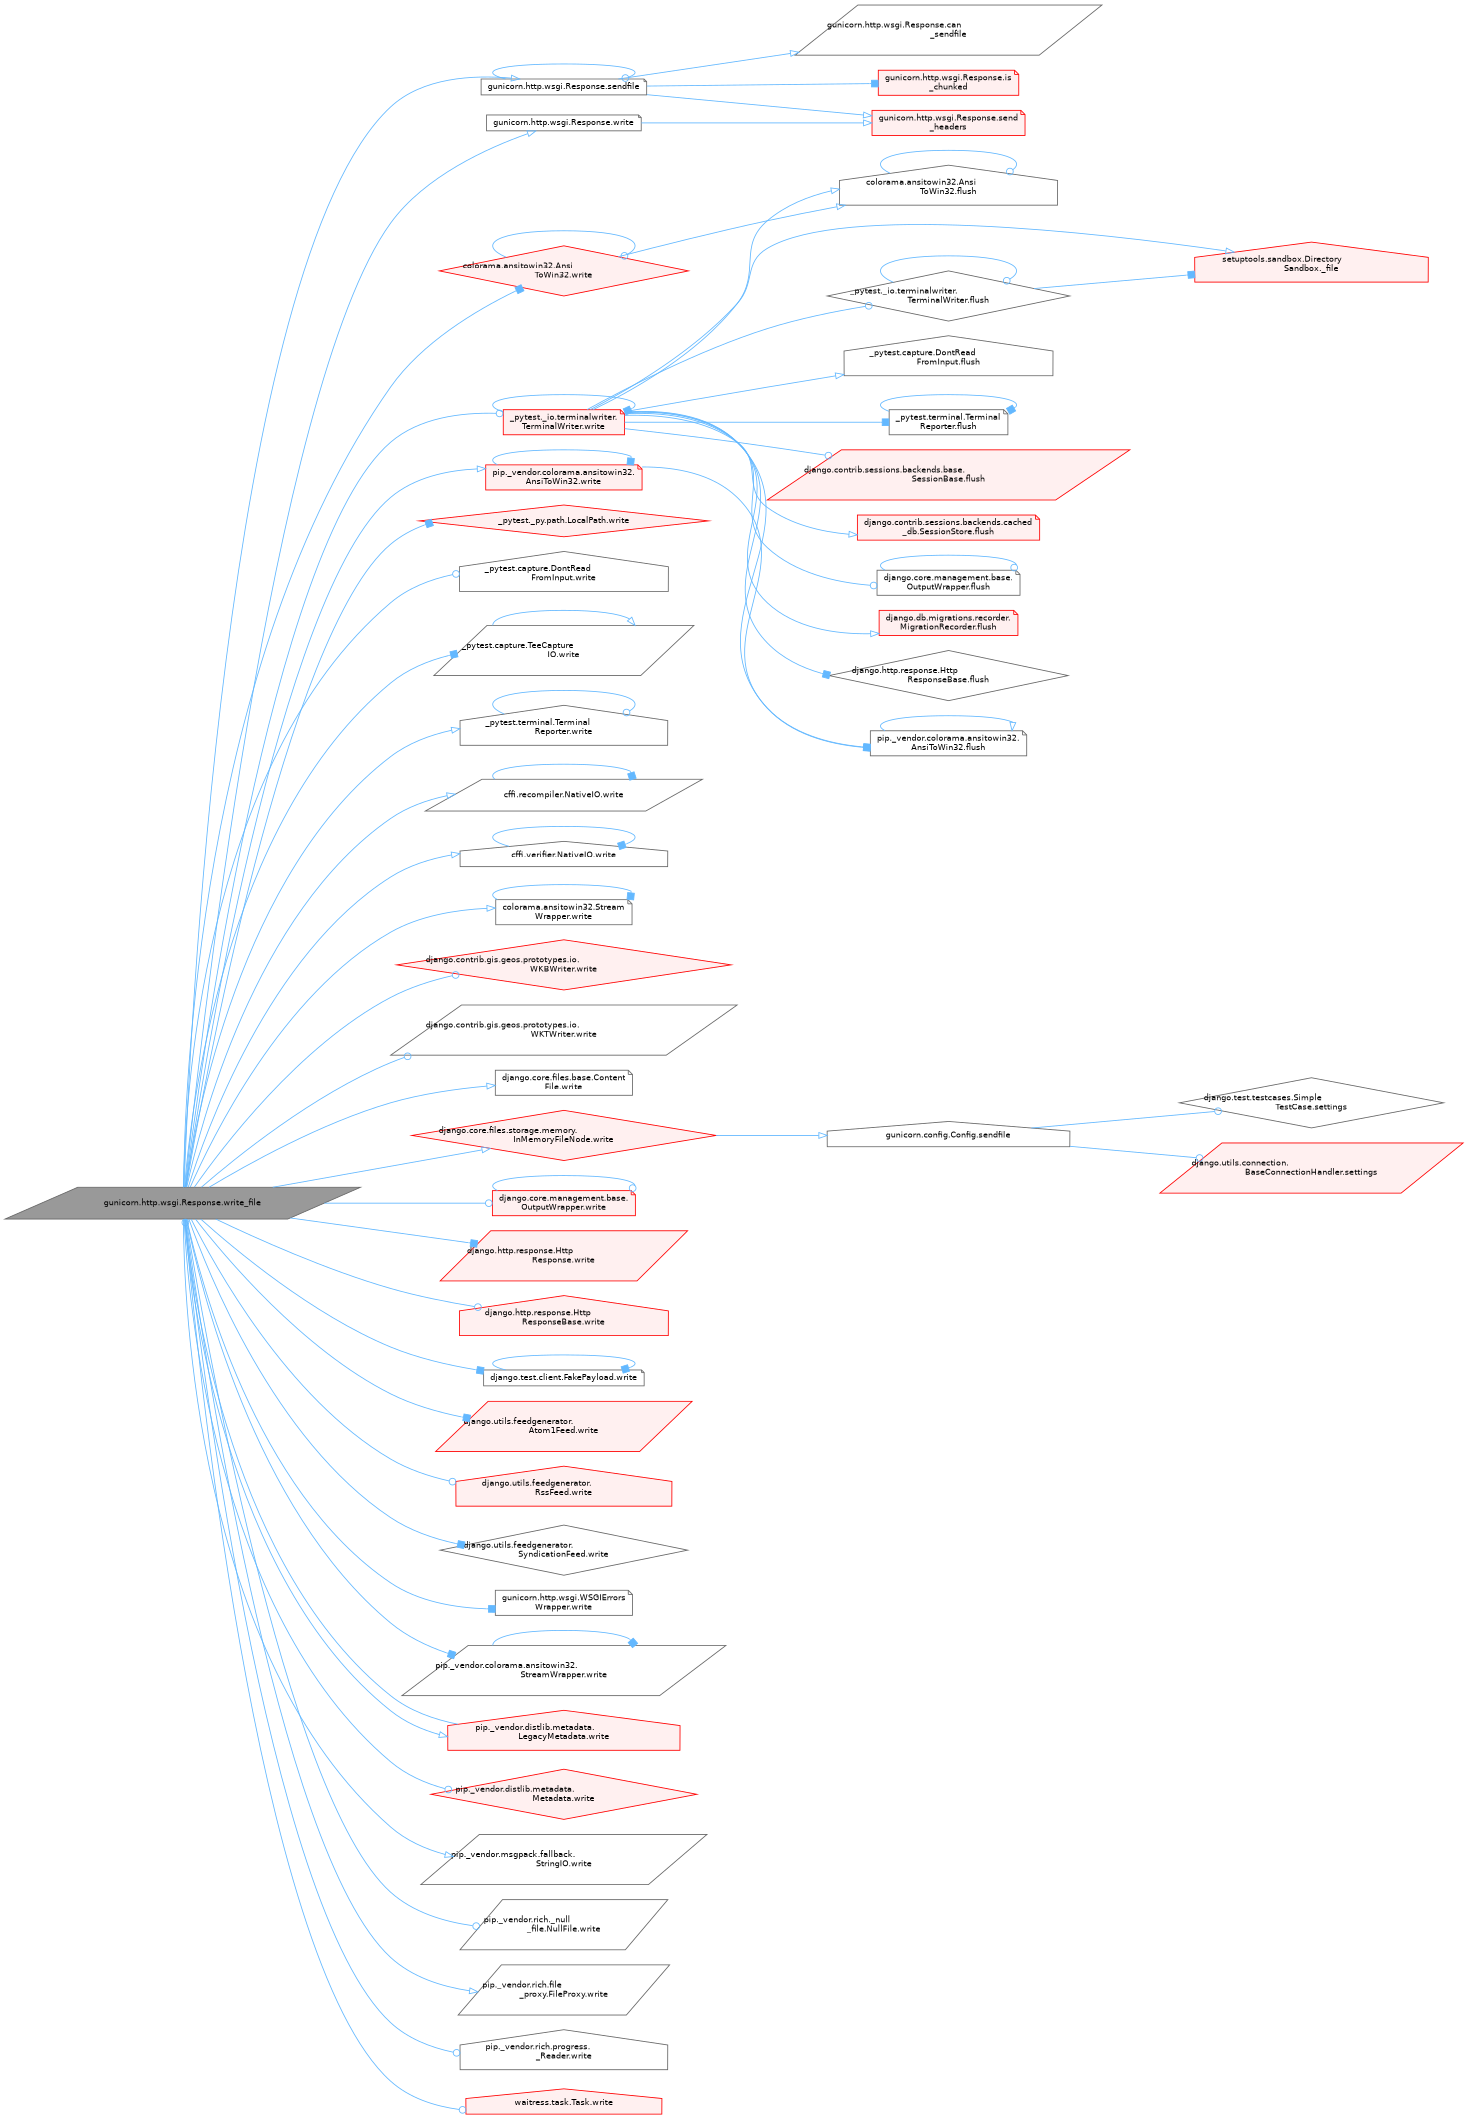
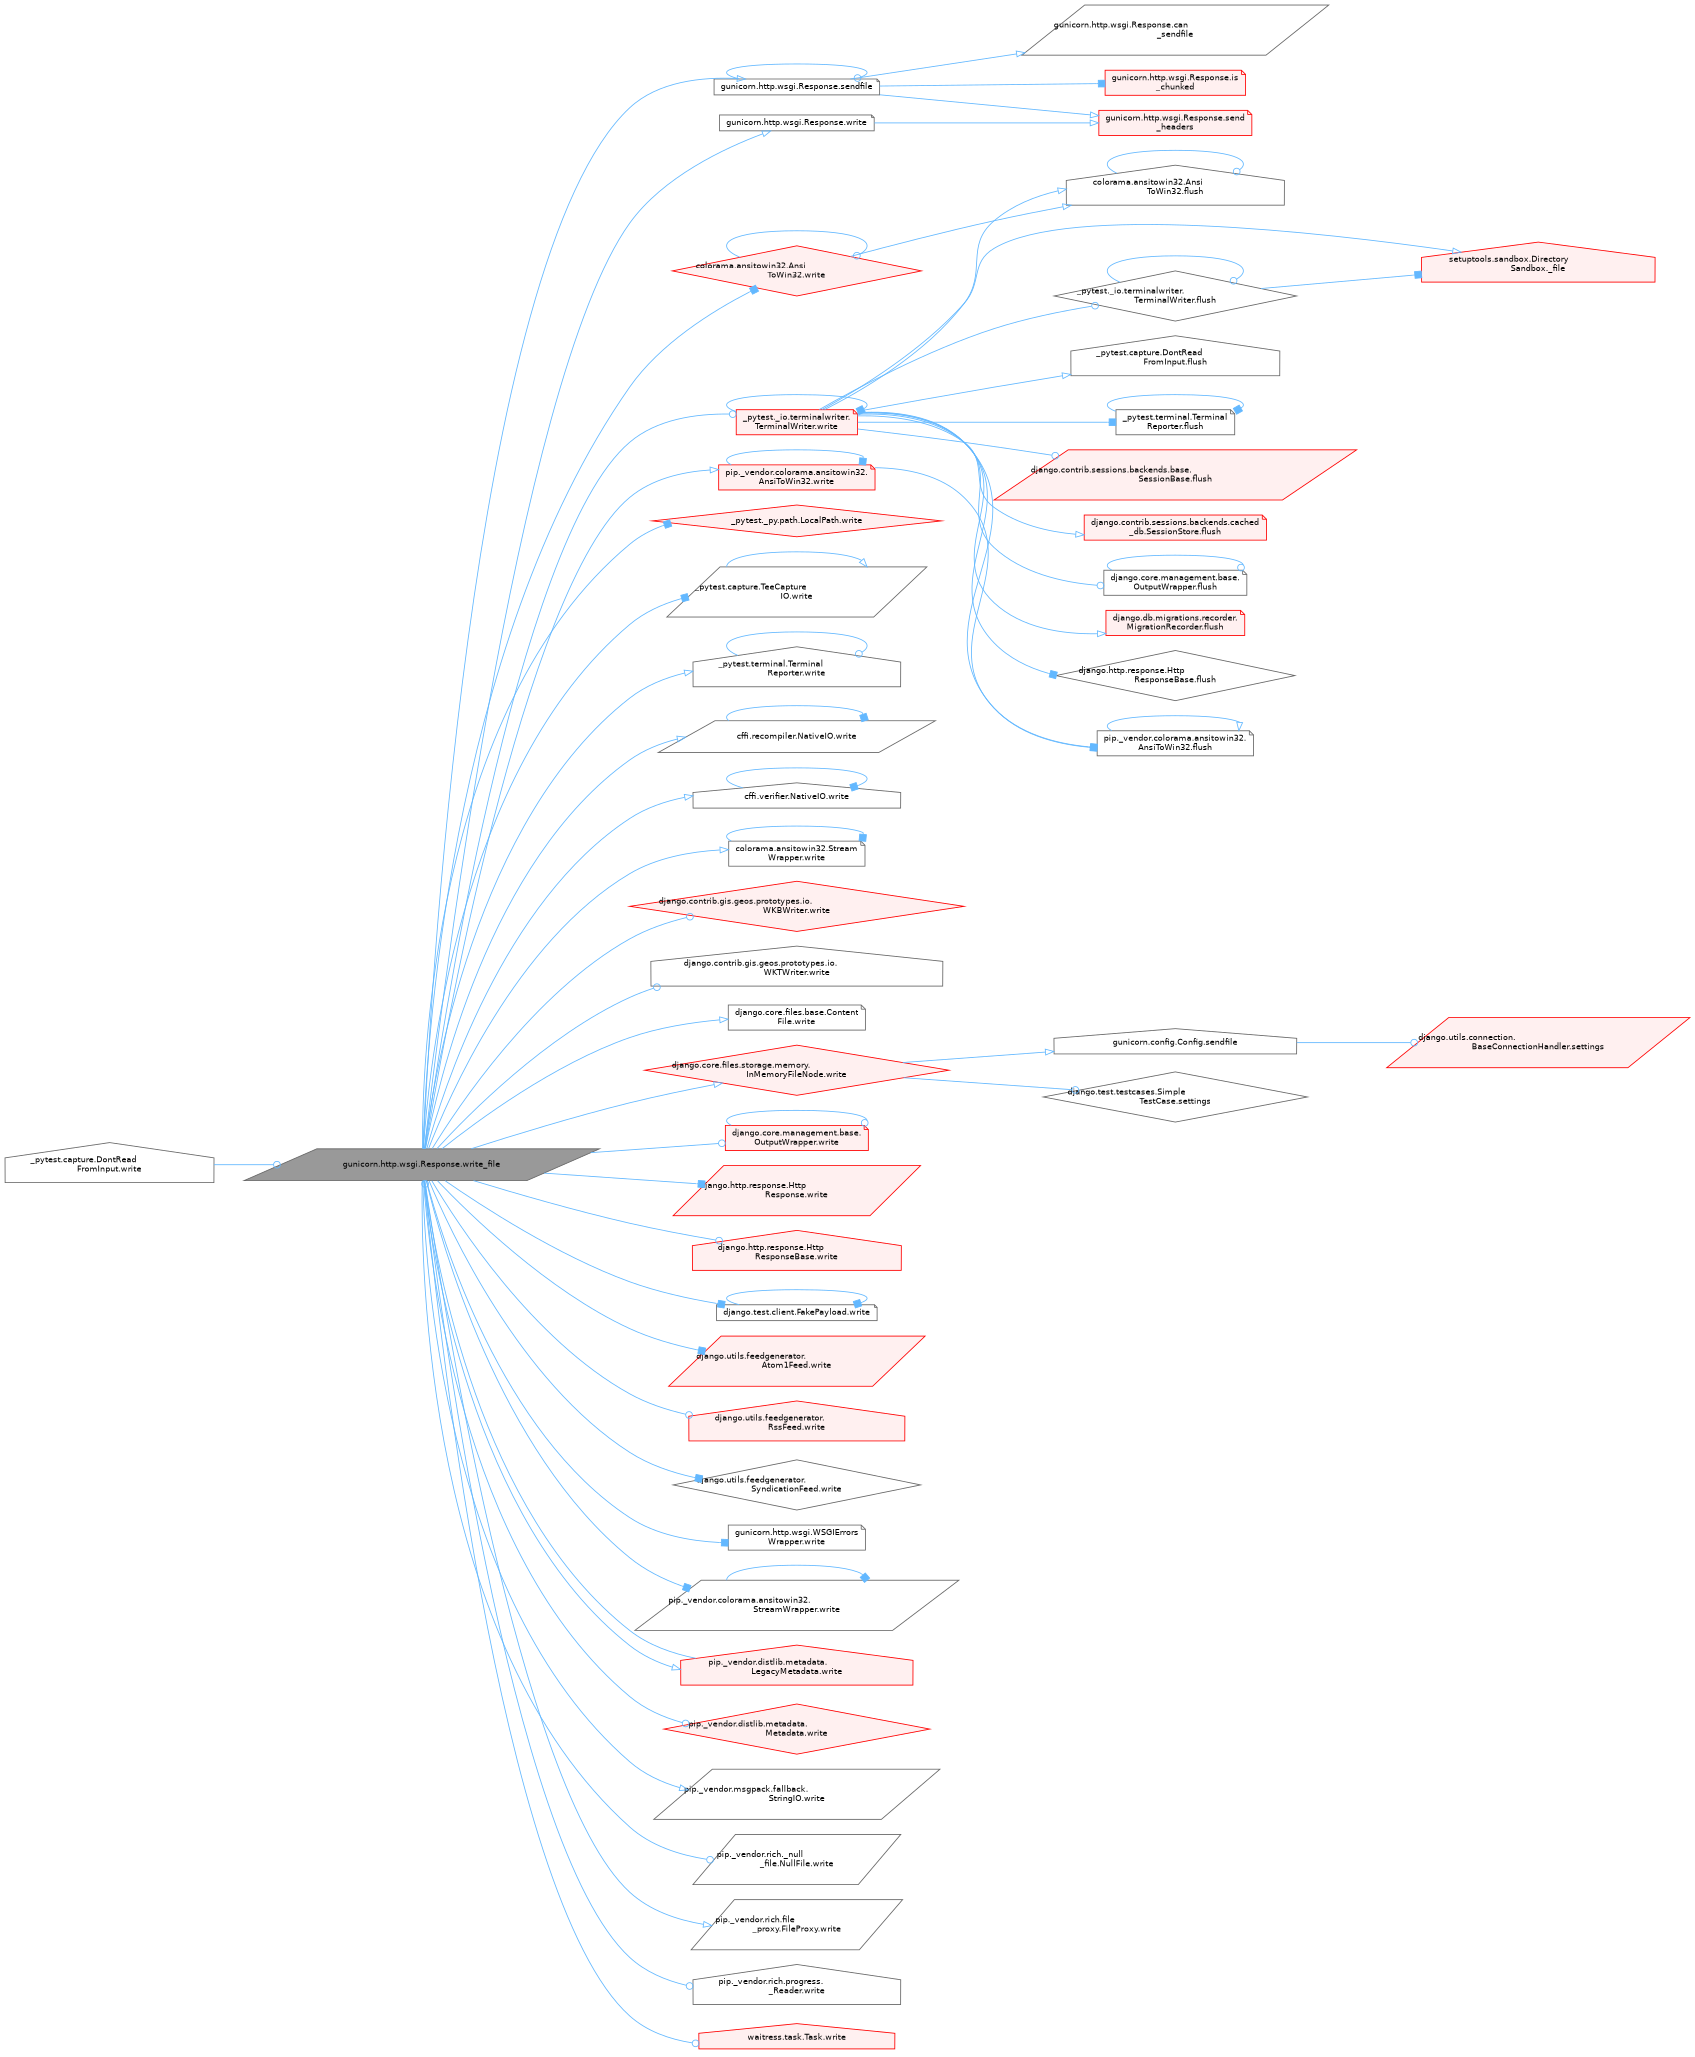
  digraph {
    rankdir=LR
    node [color=grey40 fillcolor=white fontname=Helvetica fontsize=10 shape=note style=filled]
    edge [arrowhead=onormal color=steelblue1 fontname=Helvetica fontsize=10 labelfontname=Helvetica labelfontsize=10 style=solid]
    n1 [color=gray40 fillcolor=grey60 fontcolor=black height=0.2 label="gunicorn.http.wsgi.Response.write_file" shape=parallelogram width=0.4]
    n2 [height=0.2 label="gunicorn.http.wsgi.Response.sendfile" width=0.4]
    n3 [color=red fillcolor="#FFF0F0" height=0.2 label="_pytest._io.terminalwriter.\lTerminalWriter.write" width=0.4]
    n4 [color=red fillcolor="#FFF0F0" height=0.2 label="_pytest._py.path.LocalPath.write" shape=diamond width=0.4]
    n5 [height=0.2 label="_pytest.capture.DontRead\lFromInput.write" shape=house width=0.4]
    n6 [height=0.2 label="_pytest.capture.TeeCapture\lIO.write" shape=parallelogram width=0.4]
    n7 [height=0.2 label="_pytest.terminal.Terminal\lReporter.write" shape=house width=0.4]
    n8 [height=0.2 label="cffi.recompiler.NativeIO.write" shape=parallelogram width=0.4]
    n9 [height=0.2 label="cffi.verifier.NativeIO.write" shape=house width=0.4]
    n10 [color=red fillcolor="#FFF0F0" height=0.2 label="colorama.ansitowin32.Ansi\lToWin32.write" shape=diamond width=0.4]
    n11 [height=0.2 label="colorama.ansitowin32.Stream\lWrapper.write" width=0.4]
    n12 [color=red fillcolor="#FFF0F0" height=0.2 label="django.contrib.gis.geos.prototypes.io.\lWKBWriter.write" shape=diamond width=0.4]
-   n13 [height=0.2 label="django.contrib.gis.geos.prototypes.io.\lWKTWriter.write" shape=parallelogram width=0.4]
+   n13 [height=0.2 label="django.contrib.gis.geos.prototypes.io.\lWKTWriter.write" shape=house width=0.4]
    n14 [height=0.2 label="django.core.files.base.Content\lFile.write" width=0.4]
    n15 [color=red fillcolor="#FFF0F0" height=0.2 label="django.core.files.storage.memory.\lInMemoryFileNode.write" shape=diamond width=0.4]
    n16 [color=red fillcolor="#FFF0F0" height=0.2 label="django.core.management.base.\lOutputWrapper.write" width=0.4]
    n17 [color=red fillcolor="#FFF0F0" height=0.2 label="django.http.response.Http\lResponse.write" shape=parallelogram width=0.4]
    n18 [color=red fillcolor="#FFF0F0" height=0.2 label="django.http.response.Http\lResponseBase.write" shape=house width=0.4]
    n19 [height=0.2 label="django.test.client.FakePayload.write" width=0.4]
    n20 [color=red fillcolor="#FFF0F0" height=0.2 label="django.utils.feedgenerator.\lAtom1Feed.write" shape=parallelogram width=0.4]
    n21 [color=red fillcolor="#FFF0F0" height=0.2 label="django.utils.feedgenerator.\lRssFeed.write" shape=house width=0.4]
    n22 [height=0.2 label="django.utils.feedgenerator.\lSyndicationFeed.write" shape=diamond width=0.4]
    n23 [height=0.2 label="gunicorn.http.wsgi.Response.write" width=0.4]
    n24 [height=0.2 label="gunicorn.http.wsgi.WSGIErrors\lWrapper.write" width=0.4]
    n25 [color=red fillcolor="#FFF0F0" height=0.2 label="pip._vendor.colorama.ansitowin32.\lAnsiToWin32.write" width=0.4]
    n26 [height=0.2 label="pip._vendor.colorama.ansitowin32.\lStreamWrapper.write" shape=parallelogram width=0.4]
    n27 [color=red fillcolor="#FFF0F0" height=0.2 label="pip._vendor.distlib.metadata.\lLegacyMetadata.write" shape=house width=0.4]
    n28 [color=red fillcolor="#FFF0F0" height=0.2 label="pip._vendor.distlib.metadata.\lMetadata.write" shape=diamond width=0.4]
    n29 [height=0.2 label="pip._vendor.msgpack.fallback.\lStringIO.write" shape=parallelogram width=0.4]
    n30 [height=0.2 label="pip._vendor.rich._null\l_file.NullFile.write" shape=parallelogram width=0.4]
    n31 [height=0.2 label="pip._vendor.rich.file\l_proxy.FileProxy.write" shape=parallelogram width=0.4]
    n32 [height=0.2 label="pip._vendor.rich.progress.\l_Reader.write" shape=house width=0.4]
    n33 [color=red fillcolor="#FFF0F0" height=0.2 label="waitress.task.Task.write" shape=house width=0.4]
    n34 [height=0.2 label="gunicorn.config.Config.sendfile" shape=house width=0.4]
    n35 [height=0.2 label="django.test.testcases.Simple\lTestCase.settings" shape=diamond width=0.4]
    n36 [color=red fillcolor="#FFF0F0" height=0.2 label="django.utils.connection.\lBaseConnectionHandler.settings" shape=parallelogram width=0.4]
    n37 [height=0.2 label="gunicorn.http.wsgi.Response.can\l_sendfile" shape=parallelogram width=0.4]
    n38 [color=red fillcolor="#FFF0F0" height=0.2 label="gunicorn.http.wsgi.Response.is\l_chunked" width=0.4]
    n39 [color=red fillcolor="#FFF0F0" height=0.2 label="gunicorn.http.wsgi.Response.send\l_headers" width=0.4]
    n40 [color=red fillcolor="#FFF0F0" height=0.2 label="setuptools.sandbox.Directory\lSandbox._file" shape=house width=0.4]
    n41 [height=0.2 label="_pytest._io.terminalwriter.\lTerminalWriter.flush" shape=diamond width=0.4]
    n42 [height=0.2 label="_pytest.capture.DontRead\lFromInput.flush" shape=house width=0.4]
    n43 [height=0.2 label="_pytest.terminal.Terminal\lReporter.flush" width=0.4]
    n44 [height=0.2 label="colorama.ansitowin32.Ansi\lToWin32.flush" shape=house width=0.4]
    n45 [color=red fillcolor="#FFF0F0" height=0.2 label="django.contrib.sessions.backends.base.\lSessionBase.flush" shape=parallelogram width=0.4]
    n46 [color=red fillcolor="#FFF0F0" height=0.2 label="django.contrib.sessions.backends.cached\l_db.SessionStore.flush" width=0.4]
    n47 [height=0.2 label="django.core.management.base.\lOutputWrapper.flush" width=0.4]
    n48 [color=red fillcolor="#FFF0F0" height=0.2 label="django.db.migrations.recorder.\lMigrationRecorder.flush" width=0.4]
    n49 [height=0.2 label="django.http.response.Http\lResponseBase.flush" shape=diamond width=0.4]
    n50 [height=0.2 label="pip._vendor.colorama.ansitowin32.\lAnsiToWin32.flush" width=0.4]
    n1 -> n2
    n1 -> n3 [arrowhead=odot]
    n1 -> n4 [arrowhead=box]
-   n1 -> n5 [arrowhead=odot]
+   n5 -> n1 [arrowhead=odot]
    n1 -> n6 [arrowhead=box]
    n1 -> n7
    n1 -> n8
    n1 -> n9
    n1 -> n10 [arrowhead=box]
    n1 -> n11
    n1 -> n12 [arrowhead=odot]
    n1 -> n13 [arrowhead=odot]
    n1 -> n14
    n1 -> n15
    n1 -> n16 [arrowhead=odot]
    n1 -> n17 [arrowhead=box]
    n1 -> n18 [arrowhead=odot]
    n1 -> n19 [arrowhead=box]
    n1 -> n20 [arrowhead=box]
    n1 -> n21 [arrowhead=odot]
    n1 -> n22 [arrowhead=box]
    n1 -> n23
    n1 -> n24 [arrowhead=box]
    n1 -> n25
    n1 -> n26 [arrowhead=box]
    n1 -> n27
    n1 -> n28 [arrowhead=odot]
    n1 -> n29
    n1 -> n30 [arrowhead=odot]
    n1 -> n31
    n1 -> n32 [arrowhead=odot]
    n1 -> n33 [arrowhead=odot]
    n2 -> n2 [arrowhead=odot]
    n2 -> n37
    n2 -> n38 [arrowhead=box]
    n2 -> n39
    n3 -> n3 [arrowhead=box]
    n3 -> n40
    n3 -> n41 [arrowhead=odot]
    n3 -> n42
    n3 -> n43 [arrowhead=box]
    n3 -> n44
    n3 -> n45 [arrowhead=odot]
    n3 -> n46
    n3 -> n47 [arrowhead=odot]
    n3 -> n48
    n3 -> n49 [arrowhead=box]
    n3 -> n50 [arrowhead=box]
    n6 -> n6
    n7 -> n7 [arrowhead=odot]
    n8 -> n8 [arrowhead=box]
    n9 -> n9 [arrowhead=box]
    n10 -> n10 [arrowhead=odot]
    n10 -> n44
    n11 -> n11 [arrowhead=box]
    n15 -> n34
    n16 -> n16 [arrowhead=odot]
    n19 -> n19 [arrowhead=box]
    n23 -> n39
    n25 -> n25 [arrowhead=box]
    n25 -> n50 [arrowhead=box]
    n26 -> n26 [arrowhead=box]
    n27 -> n1 [arrowhead=odot]
-   n34 -> n35 [arrowhead=odot]
+   n15 -> n35 [arrowhead=odot]
    n34 -> n36 [arrowhead=odot]
    n41 -> n40 [arrowhead=box]
    n41 -> n41 [arrowhead=odot]
    n43 -> n43 [arrowhead=box]
    n44 -> n44 [arrowhead=odot]
    n47 -> n47 [arrowhead=odot]
    n50 -> n50
  }
